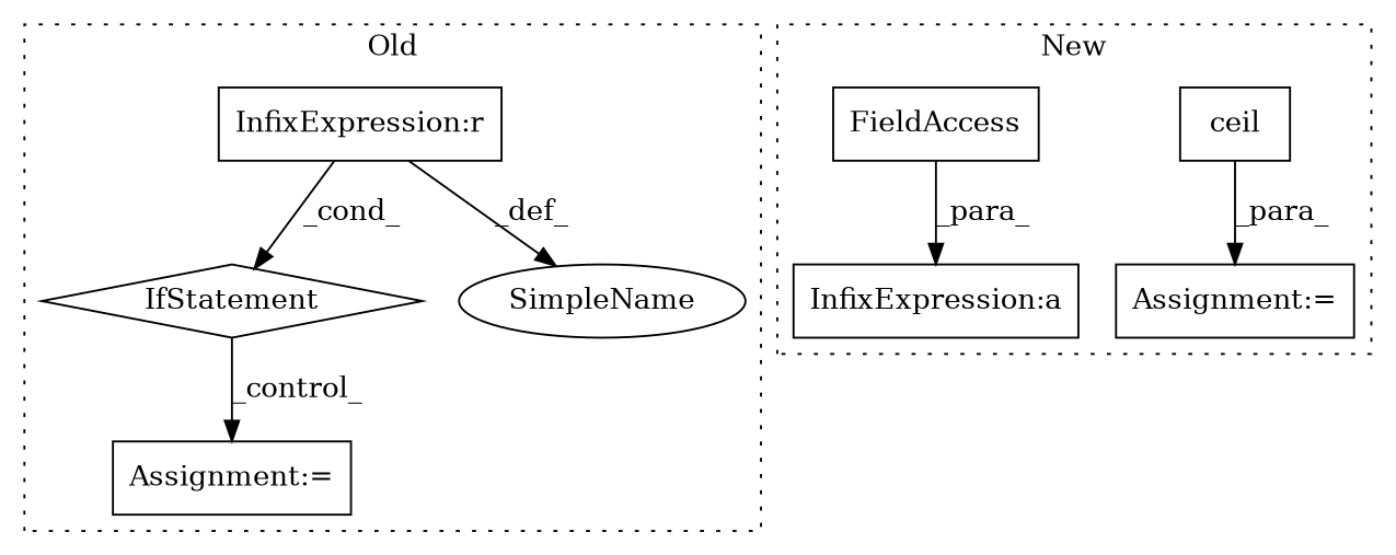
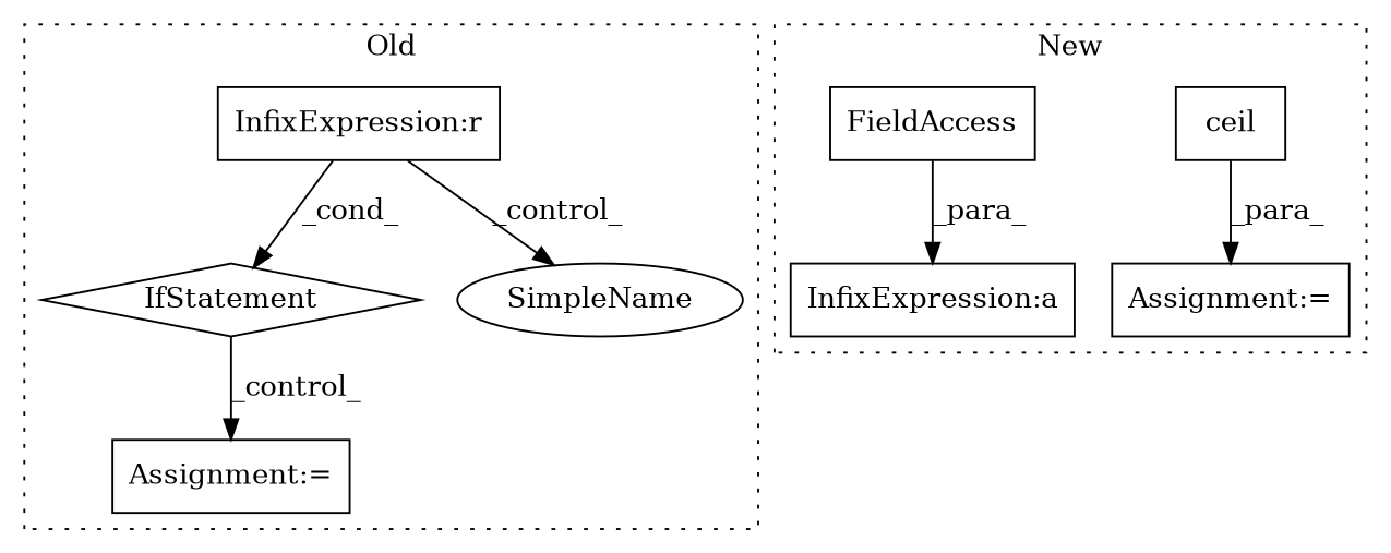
  digraph {
    node [a=27 l=1 shape=box]
    n1 [a=25 l="4,2" label=IfStatement s="755,782" shape=diamond]
    n2 [l=4 label="InfixExpression:r" s=774]
    n3 [a=7 label="Assignment:=" s=916]
    n4 [a=42 label=SimpleName shape=ellipse l=""]
    n5 [a=32 l="5,1" label=ceil s="743,782"]
    n6 [a=7 label="Assignment:=" s=732]
    n7 [l=3 label="InfixExpression:a" s=766]
    n8 [a=22 l=18 label=FieldAccess s=748]
    subgraph cluster_1 {
      label=Old
      style=dotted
      n1
      n2
      n3
      n4
    }
    subgraph cluster_2 {
      label=New
      style=dotted
      n5
      n6
      n7
      n8
    }
    n1 -> n3 [label=_control_]
    n2 -> n1 [label=_cond_]
-   n2 -> n4 [label=_def_]
+   n2 -> n4 [label=_control_]
    n5 -> n6 [label=_para_]
    n8 -> n7 [label=_para_]
  }
